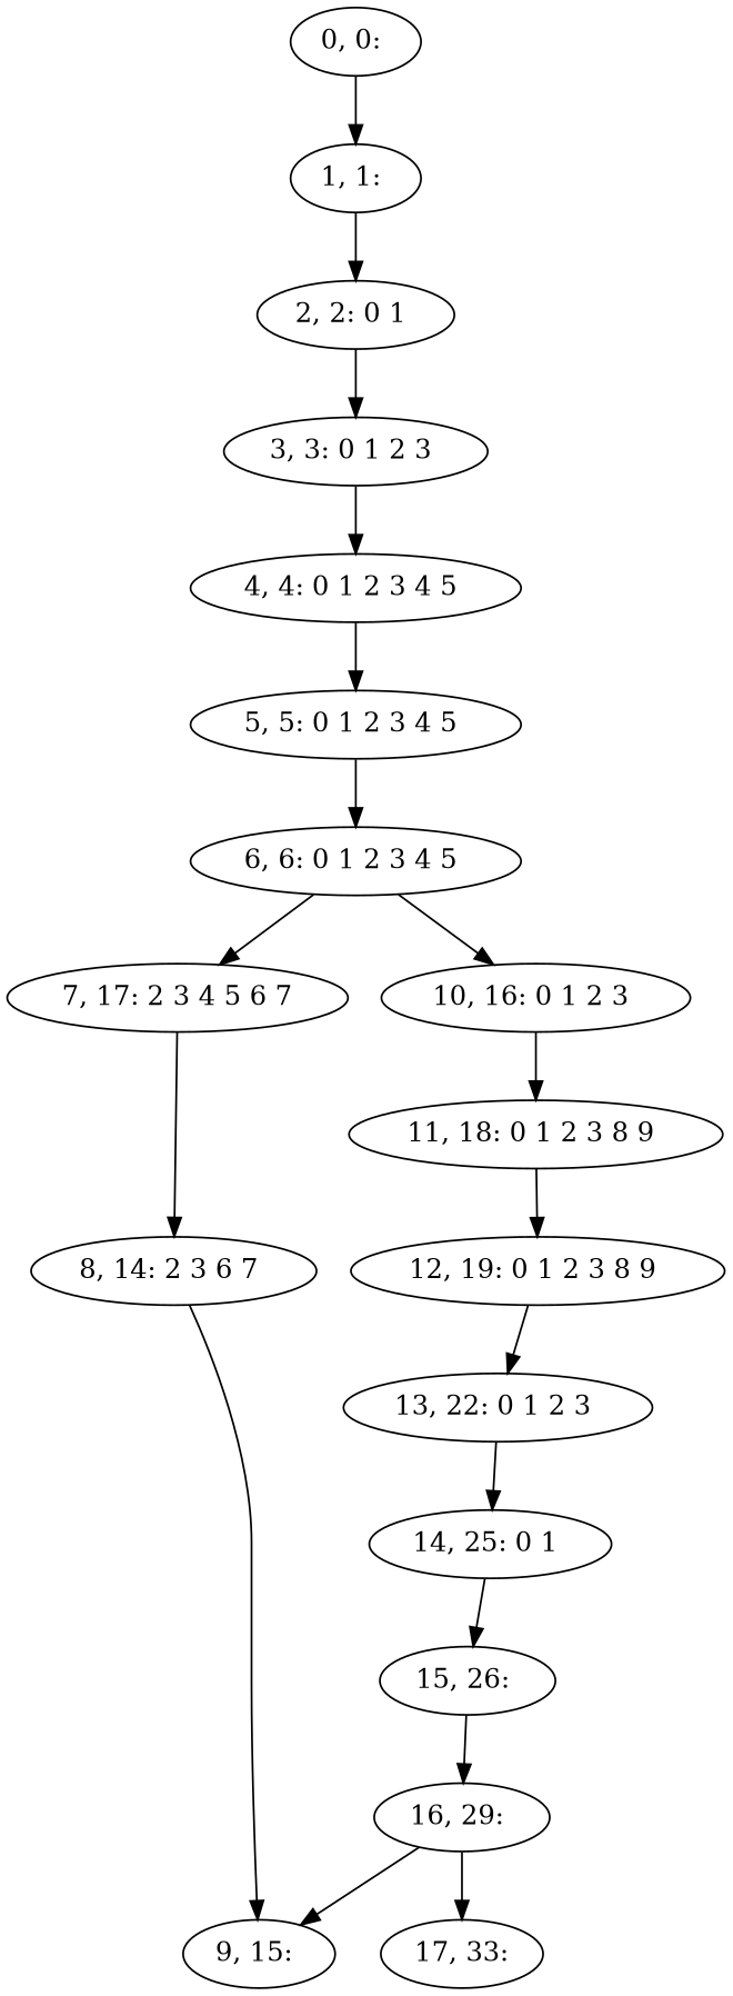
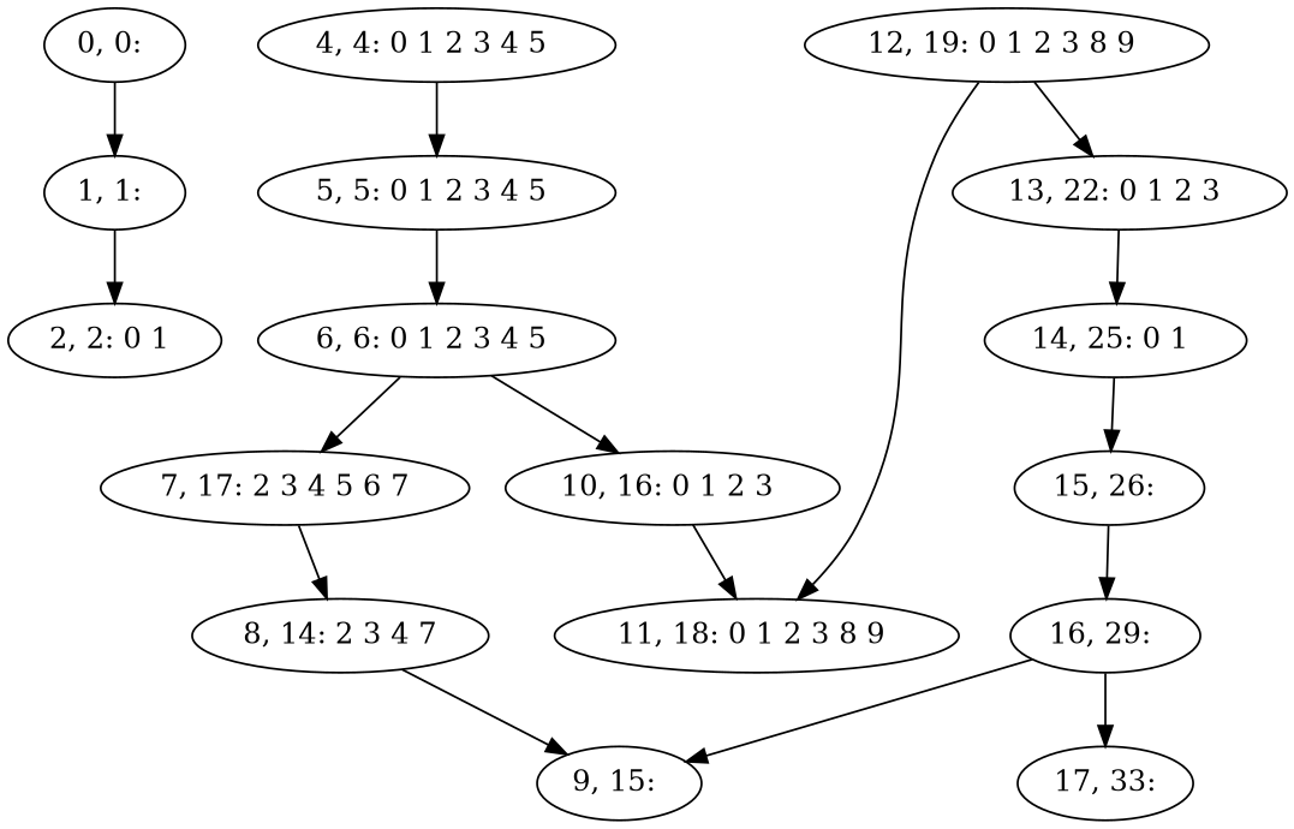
  digraph {
    n1 [label="0, 0: "]
    n2 [label="1, 1: "]
    n3 [label="2, 2: 0 1 "]
-   n4 [label="3, 3: 0 1 2 3 "]
    n5 [label="4, 4: 0 1 2 3 4 5 "]
    n6 [label="5, 5: 0 1 2 3 4 5 "]
    n7 [label="6, 6: 0 1 2 3 4 5 "]
    n8 [label="7, 17: 2 3 4 5 6 7"]
    n9 [label="10, 16: 0 1 2 3 "]
-   n10 [label="8, 14: 2 3 6 7 "]
+   n10 [label="8, 14: 2 3 4 7"]
    n11 [label="11, 18: 0 1 2 3 8 9 "]
    n12 [label="9, 15: "]
    n13 [label="16, 29: "]
    n14 [label="17, 33:"]
    n15 [label="12, 19: 0 1 2 3 8 9 "]
    n16 [label="13, 22: 0 1 2 3 "]
    n17 [label="14, 25: 0 1 "]
    n18 [label="15, 26: "]
    n1 -> n2
    n2 -> n3
-   n3 -> n4
-   n4 -> n5
    n5 -> n6
    n6 -> n7
    n7 -> n8
    n7 -> n9
    n8 -> n10
    n9 -> n11
    n10 -> n12
-   n11 -> n15
+   n15 -> n11
    n13 -> n12
    n13 -> n14
    n15 -> n16
    n16 -> n17
    n17 -> n18
    n18 -> n13
  }
